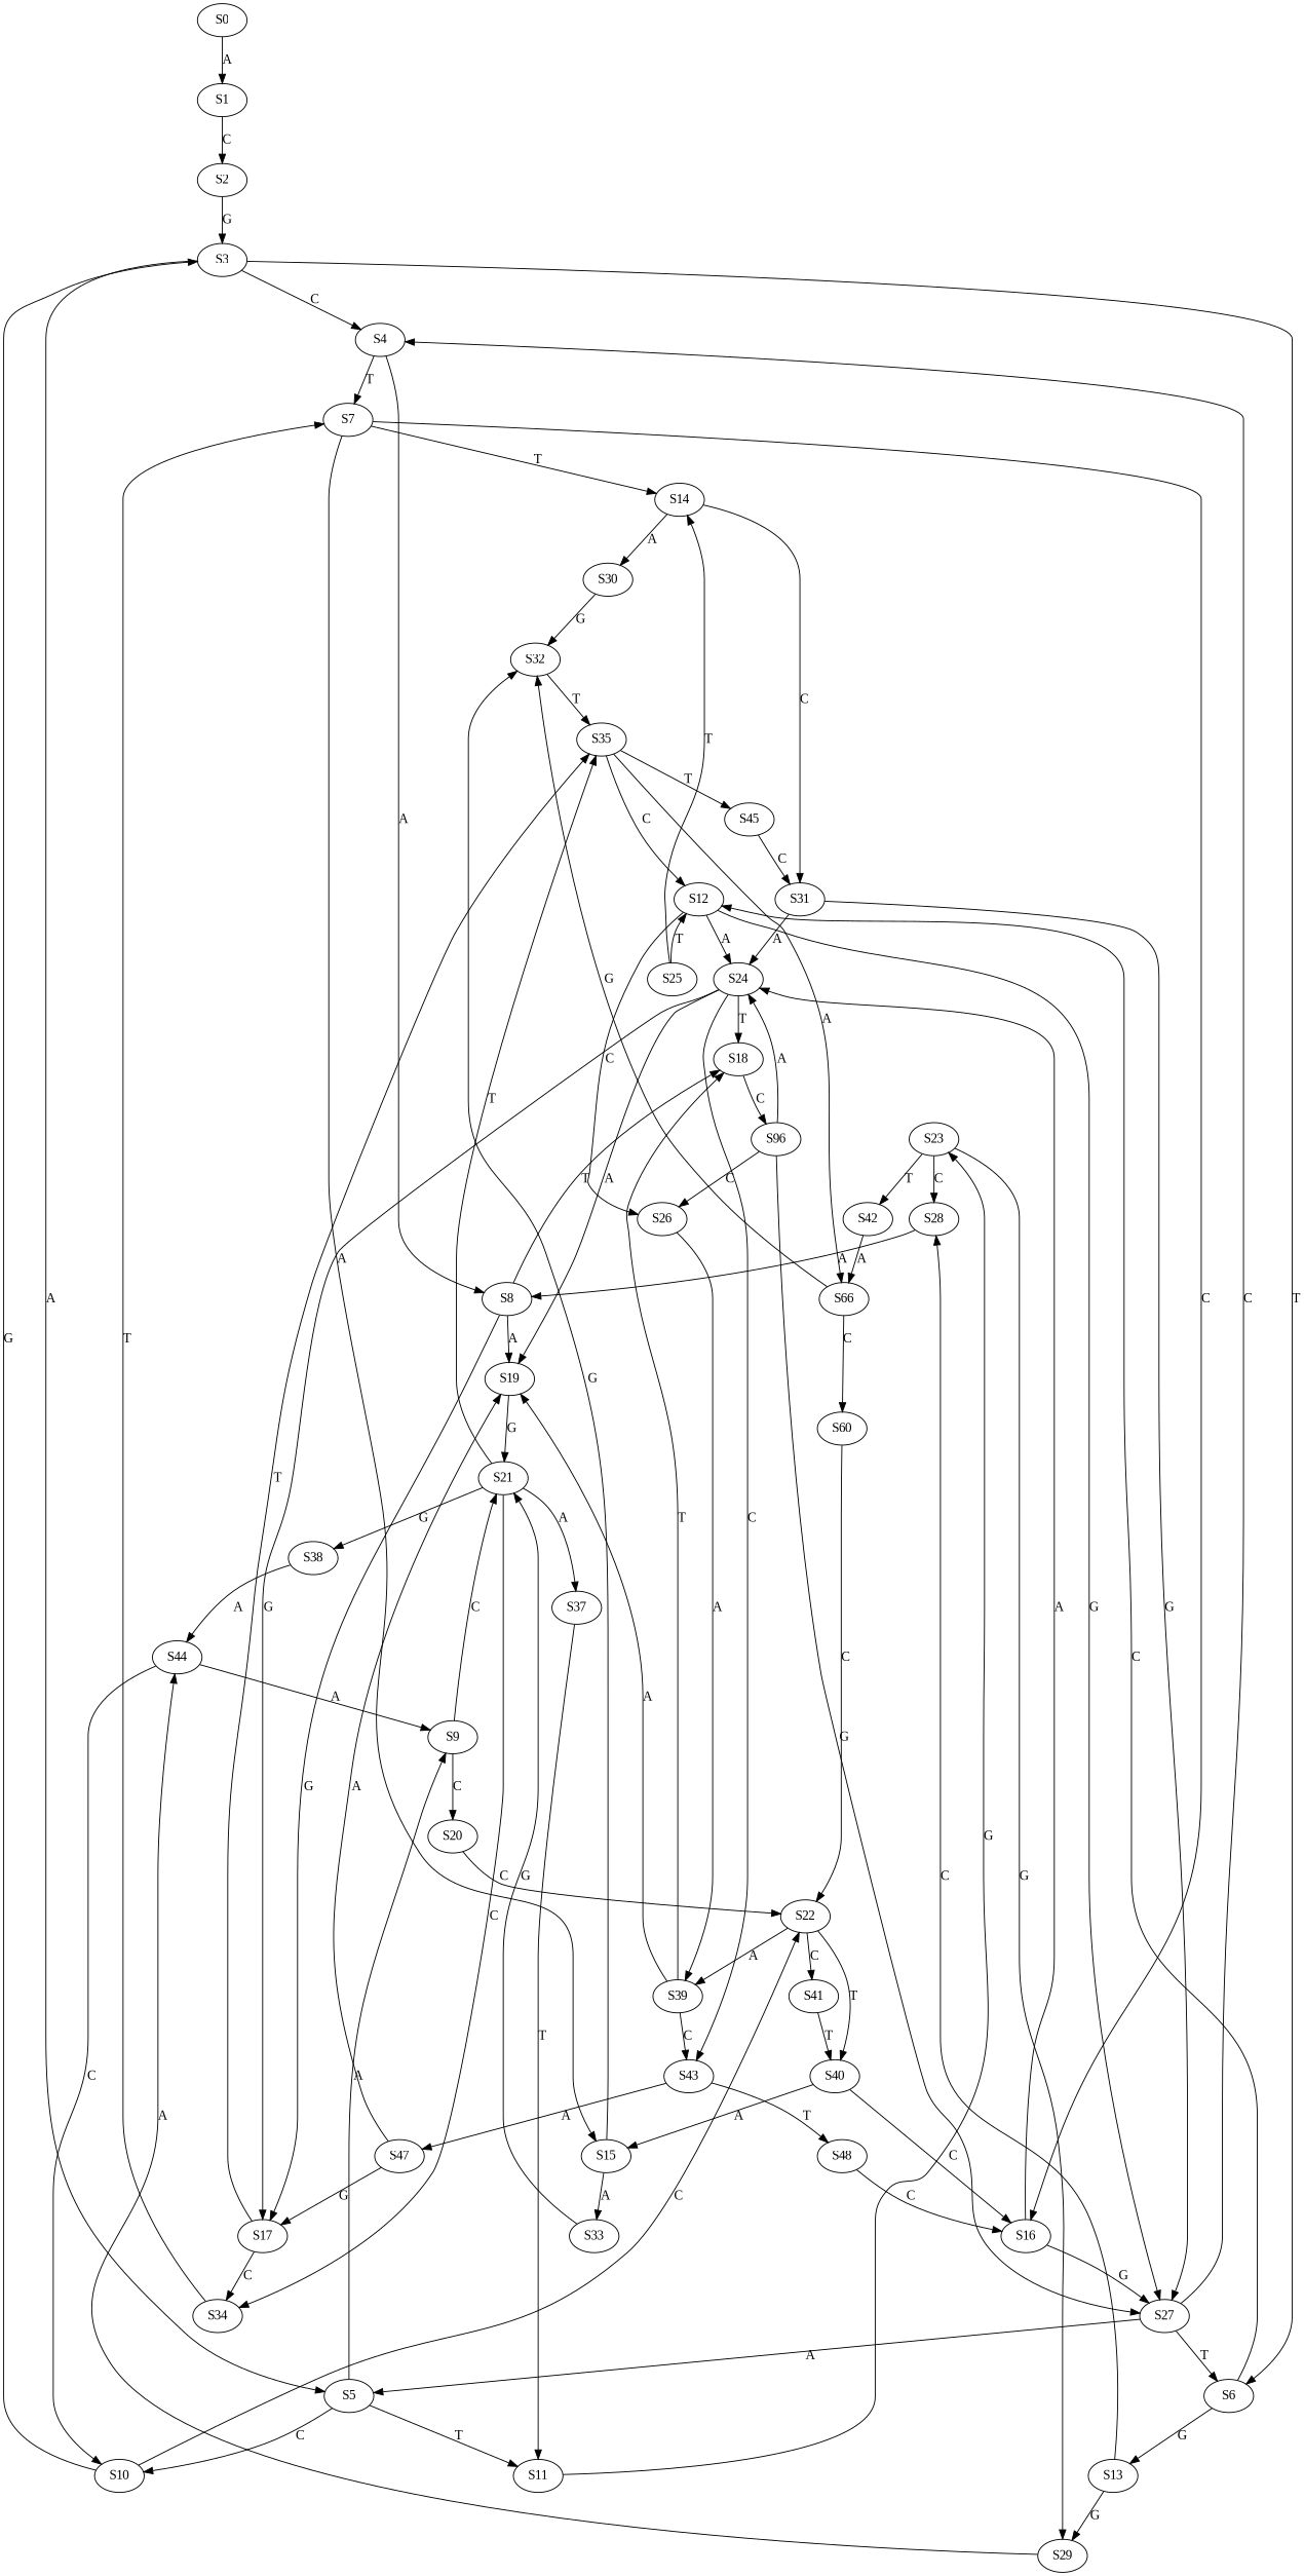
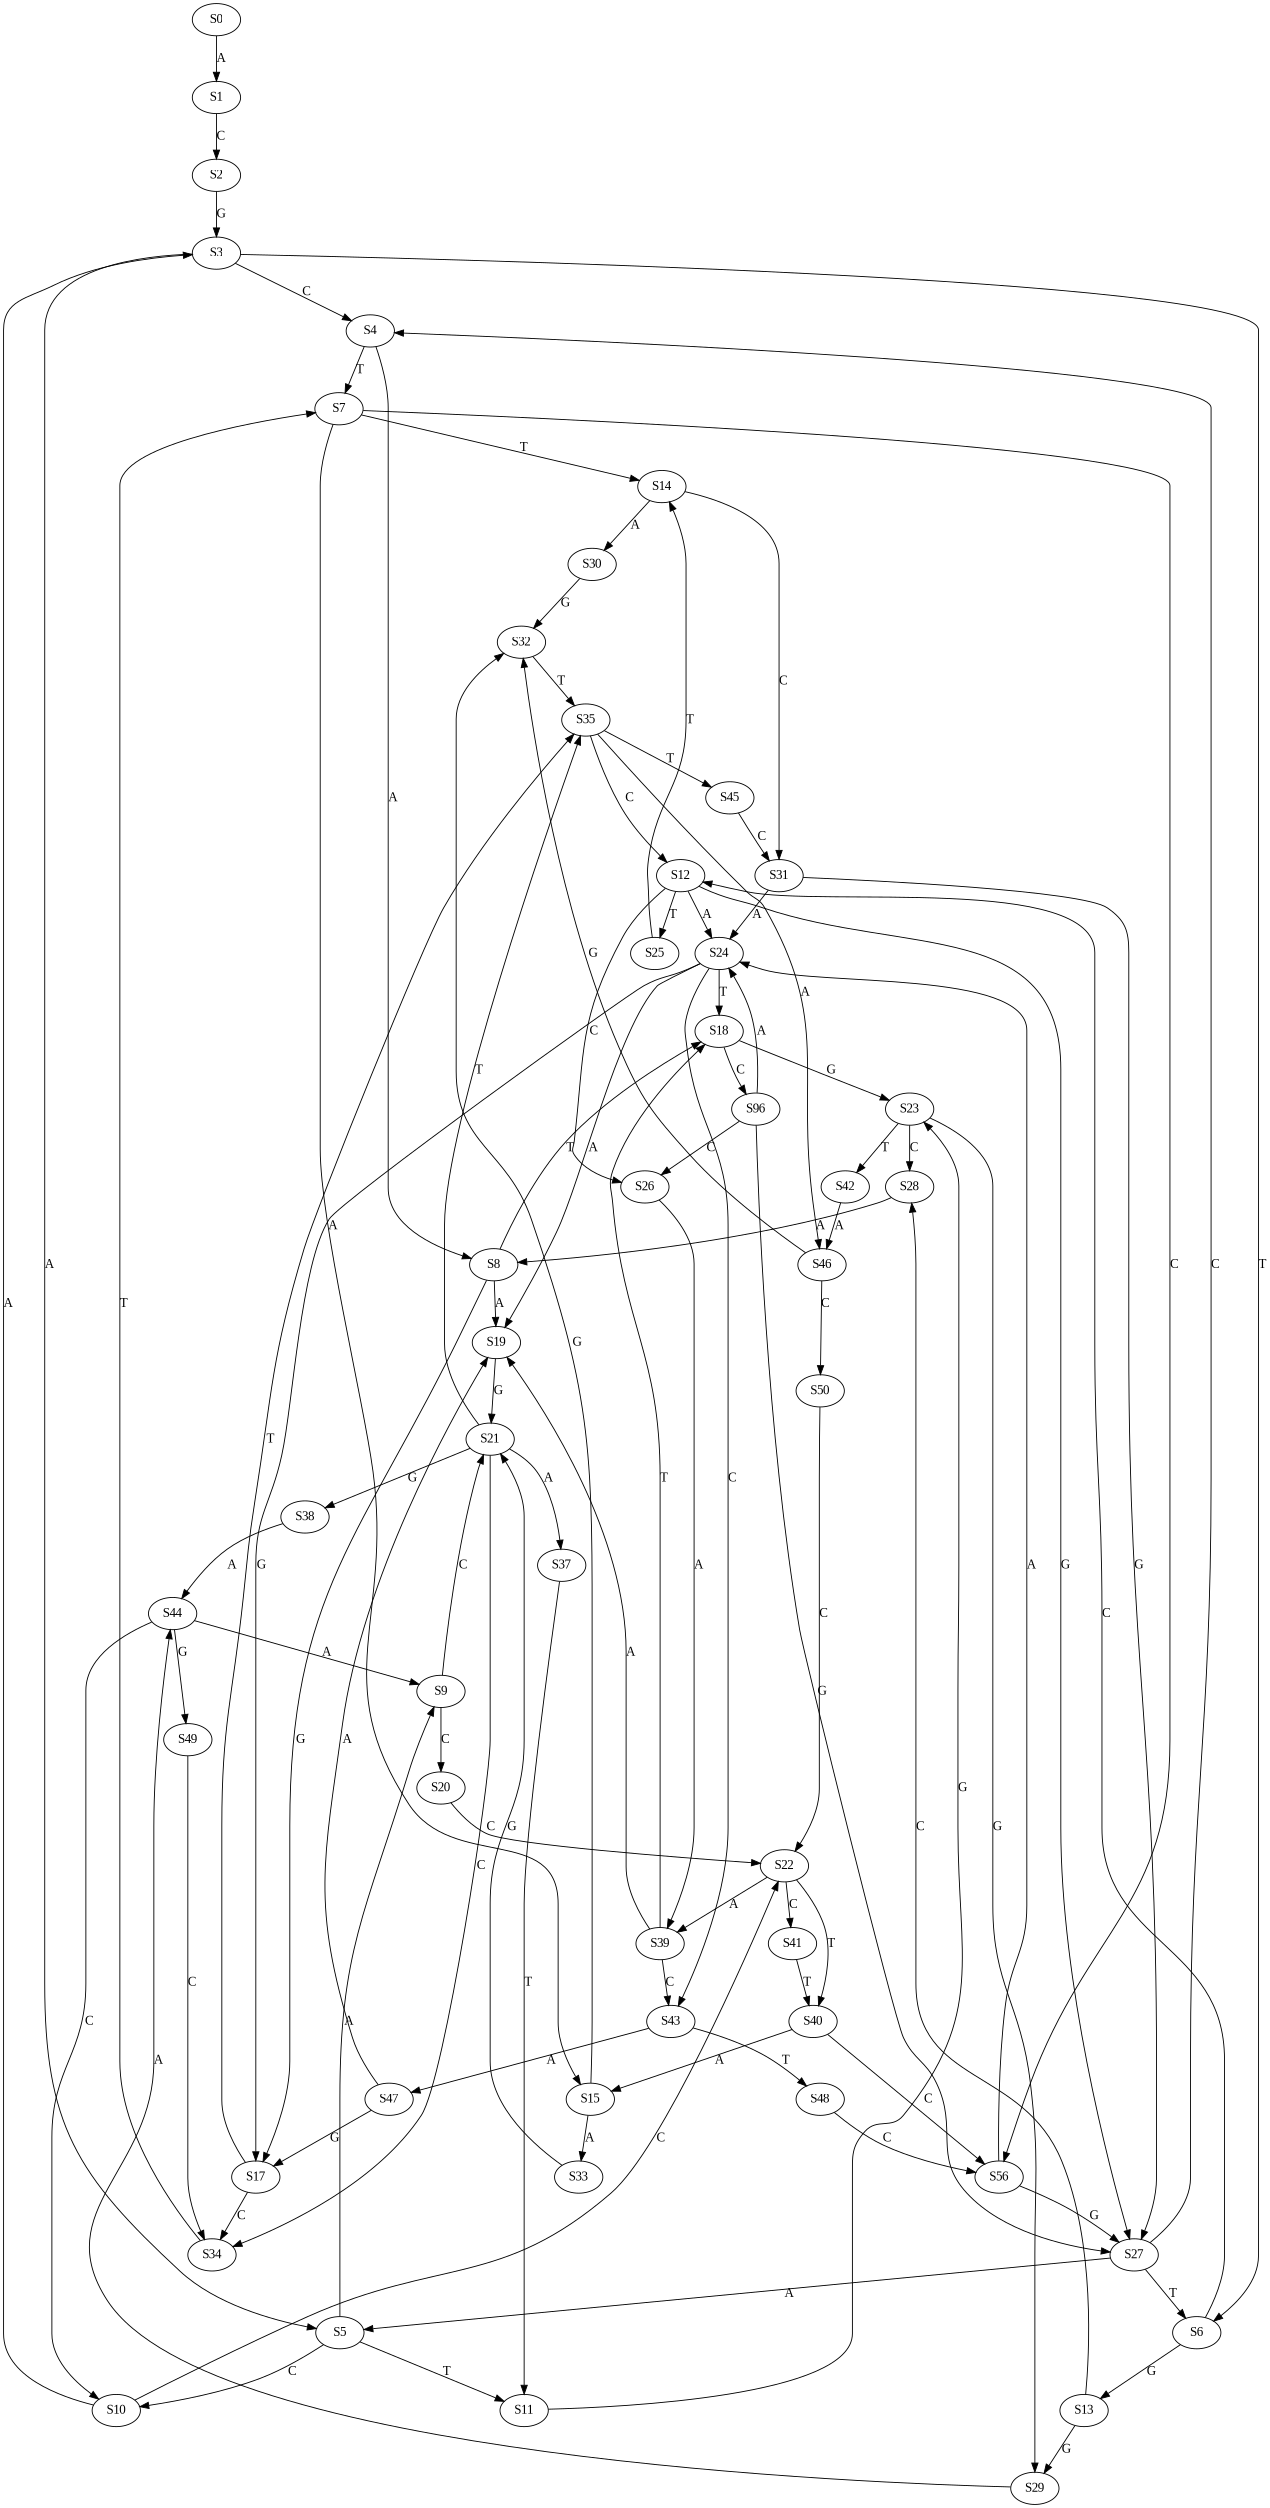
  strict digraph {
    fontname="Liberation Serif"
    node [fontname="Liberation Serif"]
    edge [fontname="Liberation Serif"]
    S0
    S1
    S2
    S3
    S4
    S5
    S6
    S7
    S8
    S9
    S10
    S11
    S12
    S13
    S14
    S15
-   S16
+   S16 [label=S56]
    S17
    S18
    S19
    S20
    S21
    S22
    S23
    S24
    S25
    S26
    S27
    S28
    S29
    S30
    S31
    S32
    S33
    S34
    S35
    n37 [label=S96]
    S37
    S38
    S39
    S40
    S41
    S42
    S43
    S44
    S45
-   S46 [label=S66]
+   S46
    S47
    S48
-   S50 [label=S60]
+   S49
+   S50
    S0 -> S1 [label=A]
    S1 -> S2 [label=C]
    S2 -> S3 [label=G]
    S3 -> S4 [label=C]
    S3 -> S5 [label=A]
    S3 -> S6 [label=T]
    S4 -> S7 [label=T]
    S4 -> S8 [label=A]
    S5 -> S9 [label=A]
    S5 -> S10 [label=C]
    S5 -> S11 [label=T]
    S6 -> S12 [label=C]
    S6 -> S13 [label=G]
    S7 -> S14 [label=T]
    S7 -> S15 [label=A]
    S7 -> S16 [label=C]
    S8 -> S17 [label=G]
    S8 -> S18 [label=T]
    S8 -> S19 [label=A]
    S9 -> S20 [label=C]
    S9 -> S21 [label=C]
-   S10 -> S3 [label=G]
+   S10 -> S3 [label=A]
    S10 -> S22 [label=C]
    S11 -> S23 [label=G]
    S12 -> S24 [label=A]
-   S25 -> S12 [label=T]
+   S12 -> S25 [label=T]
    S12 -> S26 [label=C]
    S12 -> S27 [label=G]
    S13 -> S28 [label=C]
    S13 -> S29 [label=G]
    S14 -> S30 [label=A]
    S14 -> S31 [label=C]
    S15 -> S32 [label=G]
    S15 -> S33 [label=A]
    S16 -> S24 [label=A]
    S16 -> S27 [label=G]
    S17 -> S34 [label=C]
    S17 -> S35 [label=T]
+   S18 -> S23 [label=G]
    S18 -> n37 [label=C]
    S19 -> S21 [label=G]
    S20 -> S22 [label=C]
    S21 -> S34 [label=C]
    S21 -> S35 [label=T]
    S21 -> S37 [label=A]
    S21 -> S38 [label=G]
    S22 -> S39 [label=A]
    S22 -> S40 [label=T]
    S22 -> S41 [label=C]
    S23 -> S28 [label=C]
    S23 -> S29 [label=G]
    S23 -> S42 [label=T]
    S24 -> S17 [label=G]
    S24 -> S18 [label=T]
    S24 -> S19 [label=A]
    S24 -> S43 [label=C]
    S25 -> S14 [label=T]
    S26 -> S39 [label=A]
    S27 -> S4 [label=C]
    S27 -> S5 [label=A]
    S27 -> S6 [label=T]
    S28 -> S8 [label=A]
    S29 -> S44 [label=A]
    S30 -> S32 [label=G]
    S31 -> S24 [label=A]
    S31 -> S27 [label=G]
    S32 -> S35 [label=T]
    S33 -> S21 [label=G]
    S34 -> S7 [label=T]
    S35 -> S12 [label=C]
    S35 -> S45 [label=T]
    S35 -> S46 [label=A]
    n37 -> S24 [label=A]
    n37 -> S26 [label=C]
    n37 -> S27 [label=G]
    S37 -> S11 [label=T]
    S38 -> S44 [label=A]
    S39 -> S18 [label=T]
    S39 -> S19 [label=A]
    S39 -> S43 [label=C]
    S40 -> S15 [label=A]
    S40 -> S16 [label=C]
    S41 -> S40 [label=T]
    S42 -> S46 [label=A]
    S43 -> S47 [label=A]
    S43 -> S48 [label=T]
    S44 -> S9 [label=A]
    S44 -> S10 [label=C]
+   S44 -> S49 [label=G]
    S45 -> S31 [label=C]
    S46 -> S32 [label=G]
    S46 -> S50 [label=C]
    S47 -> S17 [label=G]
    S47 -> S19 [label=A]
    S48 -> S16 [label=C]
+   S49 -> S34 [label=C]
    S50 -> S22 [label=C]
  }
